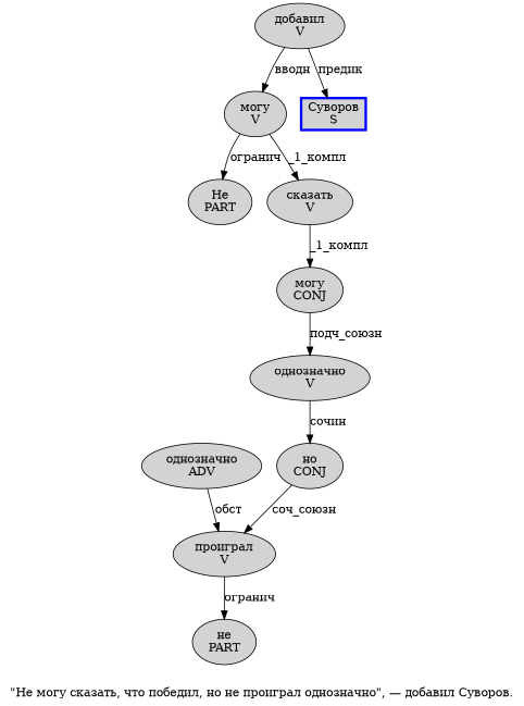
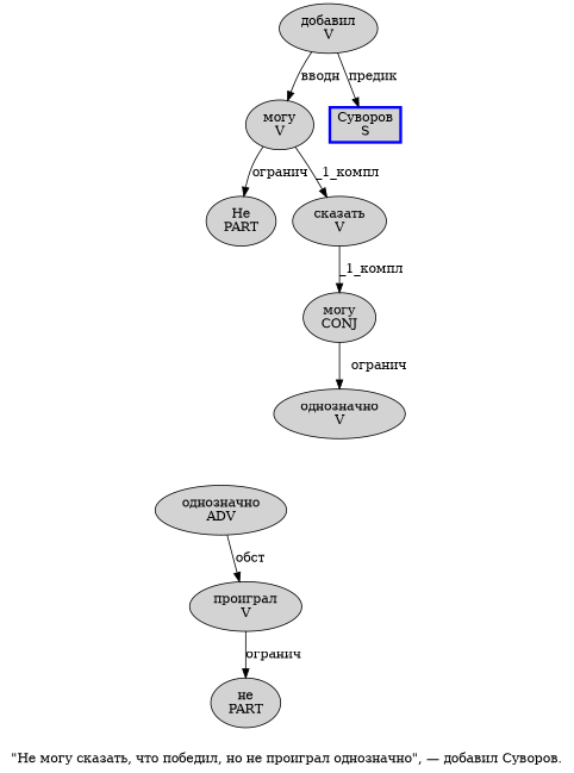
  digraph {
    label="\"Не могу сказать, что победил, но не проиграл однозначно\", — добавил Суворов."
    node [fillcolor=lightgray penwidth=1 shape=ellipse style=filled]
    n1 [label="Не\nPART"]
    n2 [label="могу\nV"]
    n3 [label="сказать\nV"]
    n4 [label="могу\nCONJ"]
    n5 [label="добавил\nV"]
    n6 [color=blue label="Суворов\nS" penwidth=3 shape=box]
    n7 [label="однозначно\nV"]
-   n8 [label="но\nCONJ"]
    n9 [label="проиграл\nV"]
    n10 [label="не\nPART"]
    n11 [label="однозначно\nADV"]
    n2 -> n1 [label="огранич"]
    n2 -> n3 [label="_1_компл"]
    n3 -> n4 [label="_1_компл"]
-   n4 -> n7 [label="подч_союзн"]
+   n4 -> n7 [label="огранич"]
    n5 -> n2 [label="вводн"]
    n5 -> n6 [label="предик"]
-   n7 -> n8 [label="сочин"]
-   n8 -> n9 [label="соч_союзн"]
    n9 -> n10 [label="огранич"]
    n11 -> n9 [label="обст"]
  }
